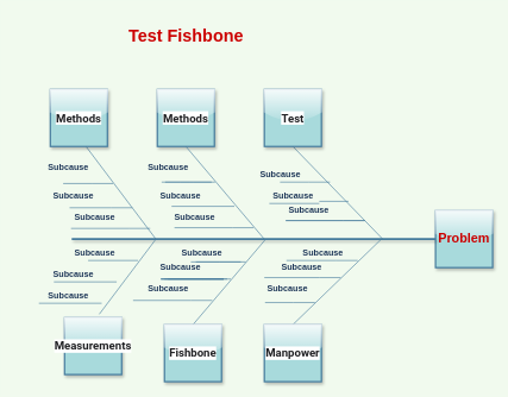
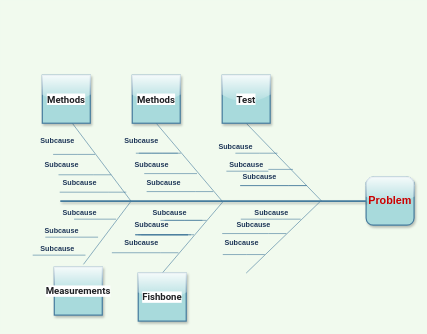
  <mxCell id="0" />
  <mxCell id="1" parent="0" />
  <mxCell id="2" value="" style="group" vertex="1" connectable="0" parent="1"><mxGeometry x="27" y="125" width="663" height="410" as="geometry" /></mxCell>
- <mxCell id="3" value="&lt;b&gt;&lt;font style=&quot;font-size: 18px;&quot; color=&quot;#cc0000&quot;&gt;Problem&lt;/font&gt;&lt;/b&gt;" style="whiteSpace=wrap;html=1;aspect=fixed;strokeWidth=2;shadow=1;glass=1;fillColor=#A8DADC;strokeColor=#457B9D;fontColor=#1D3557;" vertex="1" parent="2"><mxGeometry x="583" y="170" width="80" height="80" as="geometry" /></mxCell>
+ <mxCell id="3" value="&lt;b&gt;&lt;font style=&quot;font-size: 18px;&quot; color=&quot;#cc0000&quot;&gt;Problem&lt;/font&gt;&lt;/b&gt;" style="whiteSpace=wrap;html=1;aspect=fixed;strokeWidth=2;shadow=1;glass=1;fillColor=#A8DADC;strokeColor=#457B9D;fontColor=#1D3557;rounded=1;" vertex="1" parent="2"><mxGeometry x="583" y="170" width="80" height="80" as="geometry" /></mxCell>
  <mxCell id="4" value="" style="endArrow=none;html=1;rounded=0;entryX=0;entryY=0.5;entryDx=0;entryDy=0;strokeWidth=3;shadow=1;labelBackgroundColor=#F1FAEE;strokeColor=#457B9D;fontColor=#1D3557;" edge="1" parent="2" target="3"><mxGeometry width="50" height="50" relative="1" as="geometry"><mxPoint x="73" y="210" as="sourcePoint" /><mxPoint x="413" y="170" as="targetPoint" /></mxGeometry></mxCell>
  <mxCell id="5" value="" style="endArrow=none;html=1;rounded=0;labelBackgroundColor=#F1FAEE;strokeColor=#457B9D;fontColor=#1D3557;" edge="1" parent="2"><mxGeometry width="50" height="50" relative="1" as="geometry"><mxPoint x="383" y="330" as="sourcePoint" /><mxPoint x="507" y="210" as="targetPoint" /></mxGeometry></mxCell>
  <mxCell id="6" value="" style="endArrow=none;html=1;rounded=0;entryX=0.5;entryY=1;entryDx=0;entryDy=0;labelBackgroundColor=#F1FAEE;strokeColor=#457B9D;fontColor=#1D3557;" edge="1" parent="2" target="37"><mxGeometry width="50" height="50" relative="1" as="geometry"><mxPoint x="509" y="210" as="sourcePoint" /><mxPoint x="399" y="90" as="targetPoint" /></mxGeometry></mxCell>
  <mxCell id="7" value="" style="endArrow=none;html=1;rounded=0;exitX=0.608;exitY=-0.058;exitDx=0;exitDy=0;exitPerimeter=0;labelBackgroundColor=#F1FAEE;strokeColor=#457B9D;fontColor=#1D3557;" edge="1" parent="2" source="40"><mxGeometry width="50" height="50" relative="1" as="geometry"><mxPoint x="86" y="310" as="sourcePoint" /><mxPoint x="191" y="210" as="targetPoint" /></mxGeometry></mxCell>
  <mxCell id="8" value="" style="endArrow=none;html=1;rounded=0;exitX=0.5;exitY=0;exitDx=0;exitDy=0;labelBackgroundColor=#F1FAEE;strokeColor=#457B9D;fontColor=#1D3557;" edge="1" parent="2" source="39"><mxGeometry width="50" height="50" relative="1" as="geometry"><mxPoint x="240" y="310" as="sourcePoint" /><mxPoint x="345" y="210" as="targetPoint" /></mxGeometry></mxCell>
  <mxCell id="9" value="" style="endArrow=none;html=1;rounded=0;labelBackgroundColor=#F1FAEE;strokeColor=#457B9D;fontColor=#1D3557;" edge="1" parent="2"><mxGeometry width="50" height="50" relative="1" as="geometry"><mxPoint x="191" y="210" as="sourcePoint" /><mxPoint x="93" y="80" as="targetPoint" /></mxGeometry></mxCell>
  <mxCell id="10" value="" style="endArrow=none;html=1;rounded=0;labelBackgroundColor=#F1FAEE;strokeColor=#457B9D;fontColor=#1D3557;" edge="1" parent="2"><mxGeometry width="50" height="50" relative="1" as="geometry"><mxPoint x="365" y="130" as="sourcePoint" /><mxPoint x="435" y="130" as="targetPoint" /><Array as="points"><mxPoint x="405" y="130" /></Array></mxGeometry></mxCell>
  <mxCell id="11" value="" style="endArrow=none;html=1;rounded=0;labelBackgroundColor=#F1FAEE;strokeColor=#457B9D;fontColor=#1D3557;startArrow=none;" edge="1" parent="2"><mxGeometry width="50" height="50" relative="1" as="geometry"><mxPoint x="420" y="157" as="sourcePoint" /><mxPoint x="461" y="157" as="targetPoint" /><Array as="points"><mxPoint x="431" y="157" /></Array></mxGeometry></mxCell>
  <mxCell id="12" value="" style="endArrow=none;html=1;rounded=0;labelBackgroundColor=#F1FAEE;strokeColor=#457B9D;fontColor=#1D3557;" edge="1" parent="2"><mxGeometry width="50" height="50" relative="1" as="geometry"><mxPoint x="373" y="184" as="sourcePoint" /><mxPoint x="484" y="184" as="targetPoint" /><Array as="points"><mxPoint x="454" y="184" /></Array></mxGeometry></mxCell>
  <mxCell id="13" value="" style="endArrow=none;html=1;rounded=0;labelBackgroundColor=#F1FAEE;strokeColor=#457B9D;fontColor=#1D3557;" edge="1" parent="2"><mxGeometry width="50" height="50" relative="1" as="geometry"><mxPoint x="199" y="130" as="sourcePoint" /><mxPoint x="269" y="130" as="targetPoint" /><Array as="points"><mxPoint x="239" y="130" /></Array></mxGeometry></mxCell>
  <mxCell id="14" value="" style="endArrow=none;html=1;rounded=0;labelBackgroundColor=#F1FAEE;strokeColor=#457B9D;fontColor=#1D3557;" edge="1" parent="2"><mxGeometry width="50" height="50" relative="1" as="geometry"><mxPoint x="344" y="299" as="sourcePoint" /><mxPoint x="414" y="299" as="targetPoint" /><Array as="points"><mxPoint x="384" y="299" /></Array></mxGeometry></mxCell>
  <mxCell id="15" value="" style="endArrow=none;html=1;rounded=0;labelBackgroundColor=#F1FAEE;strokeColor=#457B9D;fontColor=#1D3557;" edge="1" parent="2"><mxGeometry width="50" height="50" relative="1" as="geometry"><mxPoint x="343" y="264" as="sourcePoint" /><mxPoint x="450" y="264" as="targetPoint" /><Array as="points"><mxPoint x="420" y="264" /></Array></mxGeometry></mxCell>
  <mxCell id="16" value="" style="endArrow=none;html=1;rounded=0;labelBackgroundColor=#F1FAEE;strokeColor=#457B9D;fontColor=#1D3557;" edge="1" parent="2"><mxGeometry width="50" height="50" relative="1" as="geometry"><mxPoint x="374" y="240" as="sourcePoint" /><mxPoint x="474" y="240" as="targetPoint" /><Array as="points"><mxPoint x="444" y="240" /></Array></mxGeometry></mxCell>
  <mxCell id="17" value="" style="endArrow=none;html=1;rounded=0;labelBackgroundColor=#F1FAEE;strokeColor=#457B9D;fontColor=#1D3557;" edge="1" parent="2"><mxGeometry width="50" height="50" relative="1" as="geometry"><mxPoint x="373" y="184" as="sourcePoint" /><mxPoint x="484" y="184" as="targetPoint" /><Array as="points"><mxPoint x="454" y="184" /></Array></mxGeometry></mxCell>
  <mxCell id="18" value="" style="endArrow=none;html=1;rounded=0;labelBackgroundColor=#F1FAEE;strokeColor=#457B9D;fontColor=#1D3557;" edge="1" parent="2"><mxGeometry width="50" height="50" relative="1" as="geometry"><mxPoint x="213" y="164" as="sourcePoint" /><mxPoint x="301" y="164" as="targetPoint" /><Array as="points"><mxPoint x="271" y="164" /></Array></mxGeometry></mxCell>
  <mxCell id="19" value="" style="endArrow=none;html=1;rounded=0;labelBackgroundColor=#F1FAEE;strokeColor=#457B9D;fontColor=#1D3557;" edge="1" parent="2"><mxGeometry width="50" height="50" relative="1" as="geometry"><mxPoint x="217" y="194" as="sourcePoint" /><mxPoint x="328" y="194" as="targetPoint" /><Array as="points"><mxPoint x="298" y="194" /></Array></mxGeometry></mxCell>
  <mxCell id="20" value="" style="endArrow=none;html=1;rounded=0;labelBackgroundColor=#F1FAEE;strokeColor=#457B9D;fontColor=#1D3557;" edge="1" parent="2"><mxGeometry width="50" height="50" relative="1" as="geometry"><mxPoint x="204" y="130" as="sourcePoint" /><mxPoint x="274" y="130" as="targetPoint" /><Array as="points"><mxPoint x="225" y="130" /><mxPoint x="244" y="130" /></Array></mxGeometry></mxCell>
  <mxCell id="21" value="" style="endArrow=none;html=1;rounded=0;labelBackgroundColor=#F1FAEE;strokeColor=#457B9D;fontColor=#1D3557;" edge="1" parent="2"><mxGeometry width="50" height="50" relative="1" as="geometry"><mxPoint x="70" y="166" as="sourcePoint" /><mxPoint x="158" y="166" as="targetPoint" /><Array as="points"><mxPoint x="128" y="166" /></Array></mxGeometry></mxCell>
  <mxCell id="22" value="" style="endArrow=none;html=1;rounded=0;labelBackgroundColor=#F1FAEE;strokeColor=#457B9D;fontColor=#1D3557;" edge="1" parent="2"><mxGeometry width="50" height="50" relative="1" as="geometry"><mxPoint x="72" y="195" as="sourcePoint" /><mxPoint x="183" y="195" as="targetPoint" /><Array as="points"><mxPoint x="153" y="195" /></Array></mxGeometry></mxCell>
  <mxCell id="23" value="" style="endArrow=none;html=1;rounded=0;labelBackgroundColor=#F1FAEE;strokeColor=#457B9D;fontColor=#1D3557;" edge="1" parent="2"><mxGeometry width="50" height="50" relative="1" as="geometry"><mxPoint x="61" y="132" as="sourcePoint" /><mxPoint x="131" y="132" as="targetPoint" /><Array as="points"><mxPoint x="101" y="132" /></Array></mxGeometry></mxCell>
  <mxCell id="24" value="" style="endArrow=none;html=1;rounded=0;labelBackgroundColor=#F1FAEE;strokeColor=#457B9D;fontColor=#1D3557;" edge="1" parent="2"><mxGeometry width="50" height="50" relative="1" as="geometry"><mxPoint x="198" y="266" as="sourcePoint" /><mxPoint x="286" y="266" as="targetPoint" /><Array as="points"><mxPoint x="256" y="266" /></Array></mxGeometry></mxCell>
  <mxCell id="25" value="" style="endArrow=none;html=1;rounded=0;labelBackgroundColor=#F1FAEE;strokeColor=#457B9D;fontColor=#1D3557;" edge="1" parent="2"><mxGeometry width="50" height="50" relative="1" as="geometry"><mxPoint x="159" y="296" as="sourcePoint" /><mxPoint x="270" y="296" as="targetPoint" /><Array as="points"><mxPoint x="240" y="296" /></Array></mxGeometry></mxCell>
  <mxCell id="26" value="" style="endArrow=none;html=1;rounded=0;labelBackgroundColor=#F1FAEE;strokeColor=#457B9D;fontColor=#1D3557;" edge="1" parent="2"><mxGeometry width="50" height="50" relative="1" as="geometry"><mxPoint x="240" y="242" as="sourcePoint" /><mxPoint x="310" y="242" as="targetPoint" /><Array as="points"><mxPoint x="280" y="242" /></Array></mxGeometry></mxCell>
  <mxCell id="27" value="" style="endArrow=none;html=1;rounded=0;labelBackgroundColor=#F1FAEE;strokeColor=#457B9D;fontColor=#1D3557;" edge="1" parent="2"><mxGeometry width="50" height="50" relative="1" as="geometry"><mxPoint x="198" y="266" as="sourcePoint" /><mxPoint x="286" y="266" as="targetPoint" /><Array as="points"><mxPoint x="256" y="266" /></Array></mxGeometry></mxCell>
  <mxCell id="28" value="" style="endArrow=none;html=1;rounded=0;labelBackgroundColor=#F1FAEE;strokeColor=#457B9D;fontColor=#1D3557;" edge="1" parent="2"><mxGeometry width="50" height="50" relative="1" as="geometry"><mxPoint x="198" y="266" as="sourcePoint" /><mxPoint x="286" y="266" as="targetPoint" /><Array as="points"><mxPoint x="256" y="266" /></Array></mxGeometry></mxCell>
  <mxCell id="29" value="" style="endArrow=none;html=1;rounded=0;labelBackgroundColor=#F1FAEE;strokeColor=#457B9D;fontColor=#1D3557;" edge="1" parent="2"><mxGeometry width="50" height="50" relative="1" as="geometry"><mxPoint x="203" y="266" as="sourcePoint" /><mxPoint x="291" y="266" as="targetPoint" /><Array as="points"><mxPoint x="261" y="266" /></Array></mxGeometry></mxCell>
  <mxCell id="30" value="" style="endArrow=none;html=1;rounded=0;labelBackgroundColor=#F1FAEE;strokeColor=#457B9D;fontColor=#1D3557;" edge="1" parent="2"><mxGeometry width="50" height="50" relative="1" as="geometry"><mxPoint x="208" y="266" as="sourcePoint" /><mxPoint x="296" y="266" as="targetPoint" /><Array as="points"><mxPoint x="266" y="266" /></Array></mxGeometry></mxCell>
  <mxCell id="31" value="" style="endArrow=none;html=1;rounded=0;labelBackgroundColor=#F1FAEE;strokeColor=#457B9D;fontColor=#1D3557;" edge="1" parent="2"><mxGeometry width="50" height="50" relative="1" as="geometry"><mxPoint x="247" y="242" as="sourcePoint" /><mxPoint x="317" y="242" as="targetPoint" /><Array as="points" /></mxGeometry></mxCell>
  <mxCell id="32" value="" style="endArrow=none;html=1;rounded=0;labelBackgroundColor=#F1FAEE;strokeColor=#457B9D;fontColor=#1D3557;" edge="1" parent="2"><mxGeometry width="50" height="50" relative="1" as="geometry"><mxPoint x="48" y="270" as="sourcePoint" /><mxPoint x="136" y="270" as="targetPoint" /><Array as="points"><mxPoint x="106" y="270" /></Array></mxGeometry></mxCell>
  <mxCell id="33" value="" style="endArrow=none;html=1;rounded=0;labelBackgroundColor=#F1FAEE;strokeColor=#457B9D;fontColor=#1D3557;" edge="1" parent="2"><mxGeometry width="50" height="50" relative="1" as="geometry"><mxPoint x="96" y="240" as="sourcePoint" /><mxPoint x="166" y="240" as="targetPoint" /><Array as="points" /></mxGeometry></mxCell>
  <mxCell id="34" value="" style="endArrow=none;html=1;rounded=0;labelBackgroundColor=#F1FAEE;strokeColor=#457B9D;fontColor=#1D3557;" edge="1" parent="2"><mxGeometry width="50" height="50" relative="1" as="geometry"><mxPoint x="27" y="300" as="sourcePoint" /><mxPoint x="115" y="300" as="targetPoint" /><Array as="points" /></mxGeometry></mxCell>
  <mxCell id="35" value="&lt;b style=&quot;color: rgb(32, 33, 36); font-family: Roboto, arial, sans-serif; font-size: 16px; text-align: left; background-color: rgb(255, 255, 255);&quot;&gt;Methods&lt;/b&gt;" style="whiteSpace=wrap;html=1;aspect=fixed;shadow=1;glass=1;strokeWidth=2;fillColor=#A8DADC;strokeColor=#457B9D;fontColor=#1D3557;" vertex="1" parent="2"><mxGeometry x="43" width="80" height="80" as="geometry" /></mxCell>
  <mxCell id="36" value="&lt;b style=&quot;color: rgb(32, 33, 36); font-family: Roboto, arial, sans-serif; font-size: 16px; text-align: left; background-color: rgb(255, 255, 255);&quot;&gt;Methods&lt;/b&gt;" style="whiteSpace=wrap;html=1;aspect=fixed;shadow=1;glass=1;strokeWidth=2;fillColor=#A8DADC;strokeColor=#457B9D;fontColor=#1D3557;" vertex="1" parent="2"><mxGeometry x="193" width="80" height="80" as="geometry" /></mxCell>
  <mxCell id="37" value="&lt;b style=&quot;color: rgb(32, 33, 36); font-family: Roboto, arial, sans-serif; font-size: 16px; text-align: left; background-color: rgb(255, 255, 255);&quot;&gt;Test&lt;/b&gt;" style="whiteSpace=wrap;html=1;aspect=fixed;shadow=1;glass=1;strokeWidth=2;fillColor=#A8DADC;strokeColor=#457B9D;fontColor=#1D3557;" vertex="1" parent="2"><mxGeometry x="343" width="80" height="80" as="geometry" /></mxCell>
- <mxCell id="38" value="&lt;b style=&quot;color: rgb(32, 33, 36); font-family: Roboto, arial, sans-serif; font-size: 16px; text-align: left; background-color: rgb(255, 255, 255);&quot;&gt;Manpower&lt;/b&gt;" style="whiteSpace=wrap;html=1;aspect=fixed;shadow=1;glass=1;strokeWidth=2;fillColor=#A8DADC;strokeColor=#457B9D;fontColor=#1D3557;" vertex="1" parent="2"><mxGeometry x="343" y="330" width="80" height="80" as="geometry" /></mxCell>
  <mxCell id="39" value="&lt;b style=&quot;color: rgb(32, 33, 36); font-family: Roboto, arial, sans-serif; font-size: 16px; text-align: left; background-color: rgb(255, 255, 255);&quot;&gt;Fishbone&lt;/b&gt;" style="whiteSpace=wrap;html=1;aspect=fixed;shadow=1;glass=1;strokeWidth=2;fillColor=#A8DADC;strokeColor=#457B9D;fontColor=#1D3557;" vertex="1" parent="2"><mxGeometry x="203" y="330" width="80" height="80" as="geometry" /></mxCell>
  <mxCell id="40" value="&lt;b style=&quot;color: rgb(32, 33, 36); font-family: Roboto, arial, sans-serif; font-size: 16px; text-align: left; background-color: rgb(255, 255, 255);&quot;&gt;Measurements&lt;/b&gt;" style="whiteSpace=wrap;html=1;aspect=fixed;shadow=1;glass=1;strokeWidth=2;fillColor=#A8DADC;strokeColor=#457B9D;fontColor=#1D3557;" vertex="1" parent="2"><mxGeometry x="63" y="320" width="80" height="80" as="geometry" /></mxCell>
  <mxCell id="41" value="Subcause" style="text;strokeColor=none;fillColor=none;html=1;fontSize=12;fontStyle=1;verticalAlign=middle;align=center;fontColor=#1D3557;" vertex="1" parent="2"><mxGeometry y="130" width="150" height="40" as="geometry" /></mxCell>
  <mxCell id="42" value="Subcause" style="text;strokeColor=none;fillColor=none;html=1;fontSize=12;fontStyle=1;verticalAlign=middle;align=center;fontColor=#1D3557;" vertex="1" parent="2"><mxGeometry x="30" y="160" width="150" height="40" as="geometry" /></mxCell>
  <mxCell id="43" value="Subcause" style="text;strokeColor=none;fillColor=none;html=1;fontSize=12;fontStyle=1;verticalAlign=middle;align=center;fontColor=#1D3557;" vertex="1" parent="2"><mxGeometry x="180" y="210" width="150" height="40" as="geometry" /></mxCell>
  <mxCell id="44" value="Subcause" style="text;strokeColor=none;fillColor=none;html=1;fontSize=12;fontStyle=1;verticalAlign=middle;align=center;fontColor=#1D3557;" vertex="1" parent="2"><mxGeometry y="240" width="150" height="40" as="geometry" /></mxCell>
  <mxCell id="45" value="Subcause" style="text;strokeColor=none;fillColor=none;html=1;fontSize=12;fontStyle=1;verticalAlign=middle;align=center;fontColor=#1D3557;" vertex="1" parent="2"><mxGeometry x="30" y="210" width="150" height="40" as="geometry" /></mxCell>
  <mxCell id="46" value="Subcause" style="text;strokeColor=none;fillColor=none;html=1;fontSize=12;fontStyle=1;verticalAlign=middle;align=center;fontColor=#1D3557;" vertex="1" parent="2"><mxGeometry x="290" y="100" width="150" height="40" as="geometry" /></mxCell>
  <mxCell id="47" value="Subcause" style="text;strokeColor=none;fillColor=none;html=1;fontSize=12;fontStyle=1;verticalAlign=middle;align=center;fontColor=#1D3557;" vertex="1" parent="2"><mxGeometry x="170" y="160" width="150" height="40" as="geometry" /></mxCell>
  <mxCell id="48" value="Subcause" style="text;strokeColor=none;fillColor=none;html=1;fontSize=12;fontStyle=1;verticalAlign=middle;align=center;fontColor=#1D3557;" vertex="1" parent="2"><mxGeometry x="133" y="90" width="150" height="40" as="geometry" /></mxCell>
  <mxCell id="49" value="Subcause" style="text;strokeColor=none;fillColor=none;html=1;fontSize=12;fontStyle=1;verticalAlign=middle;align=center;fontColor=#1D3557;" vertex="1" parent="2"><mxGeometry x="150" y="130" width="150" height="40" as="geometry" /></mxCell>
  <mxCell id="50" value="" style="endArrow=none;html=1;rounded=0;entryX=0.5;entryY=1;entryDx=0;entryDy=0;labelBackgroundColor=#F1FAEE;strokeColor=#457B9D;fontColor=#1D3557;" edge="1" parent="2" target="36"><mxGeometry width="50" height="50" relative="1" as="geometry"><mxPoint x="343" y="210" as="sourcePoint" /><mxPoint x="233" y="80" as="targetPoint" /></mxGeometry></mxCell>
  <mxCell id="51" value="Subcause" style="text;strokeColor=none;fillColor=none;html=1;fontSize=12;fontStyle=1;verticalAlign=middle;align=center;fontColor=#1D3557;" vertex="1" parent="2"><mxGeometry x="308" y="130" width="150" height="40" as="geometry" /></mxCell>
  <mxCell id="52" value="" style="endArrow=none;html=1;rounded=0;labelBackgroundColor=#F1FAEE;strokeColor=#457B9D;fontColor=#1D3557;" edge="1" parent="2"><mxGeometry width="50" height="50" relative="1" as="geometry"><mxPoint x="350" y="160" as="sourcePoint" /><mxPoint x="420" y="160" as="targetPoint" /><Array as="points" /></mxGeometry></mxCell>
  <mxCell id="53" value="Subcause" style="text;strokeColor=none;fillColor=none;html=1;fontSize=12;fontStyle=1;verticalAlign=middle;align=center;fontColor=#1D3557;" vertex="1" parent="2"><mxGeometry x="320" y="230" width="150" height="40" as="geometry" /></mxCell>
  <mxCell id="54" value="Subcause" style="text;strokeColor=none;fillColor=none;html=1;fontSize=12;fontStyle=1;verticalAlign=middle;align=center;fontColor=#1D3557;" vertex="1" parent="2"><mxGeometry x="350" y="210" width="150" height="40" as="geometry" /></mxCell>
  <mxCell id="55" value="Subcause" style="text;strokeColor=none;fillColor=none;html=1;fontSize=12;fontStyle=1;verticalAlign=middle;align=center;fontColor=#1D3557;" vertex="1" parent="2"><mxGeometry x="150" y="230" width="150" height="40" as="geometry" /></mxCell>
  <mxCell id="56" value="Subcause" style="text;strokeColor=none;fillColor=none;html=1;fontSize=12;fontStyle=1;verticalAlign=middle;align=center;fontColor=#1D3557;" vertex="1" parent="2"><mxGeometry x="330" y="150" width="150" height="40" as="geometry" /></mxCell>
  <mxCell id="57" value="Subcause" style="text;strokeColor=none;fillColor=none;html=1;fontSize=12;fontStyle=1;verticalAlign=middle;align=center;fontColor=#1D3557;" vertex="1" parent="2"><mxGeometry x="133" y="260" width="150" height="40" as="geometry" /></mxCell>
  <mxCell id="58" value="Subcause" style="text;strokeColor=none;fillColor=none;html=1;fontSize=12;fontStyle=1;verticalAlign=middle;align=center;fontColor=#1D3557;" vertex="1" parent="2"><mxGeometry x="300" y="260" width="150" height="40" as="geometry" /></mxCell>
  <mxCell id="59" value="Subcause" style="text;strokeColor=none;fillColor=none;html=1;fontSize=12;fontStyle=1;verticalAlign=middle;align=center;fontColor=#1D3557;" vertex="1" parent="2"><mxGeometry x="-7" y="90" width="150" height="40" as="geometry" /></mxCell>
  <mxCell id="60" value="Subcause" style="text;strokeColor=none;fillColor=none;html=1;fontSize=12;fontStyle=1;verticalAlign=middle;align=center;fontColor=#1D3557;" vertex="1" parent="2"><mxGeometry x="-7" y="270" width="150" height="40" as="geometry" /></mxCell>
- <mxCell id="61" value="Test Fishbone" style="text;strokeColor=none;fillColor=none;html=1;fontSize=24;fontStyle=1;verticalAlign=middle;align=center;fontColor=#CC0000;" vertex="1" parent="1"><mxGeometry x="90" y="20" width="340" height="60" as="geometry" /></mxCell>
